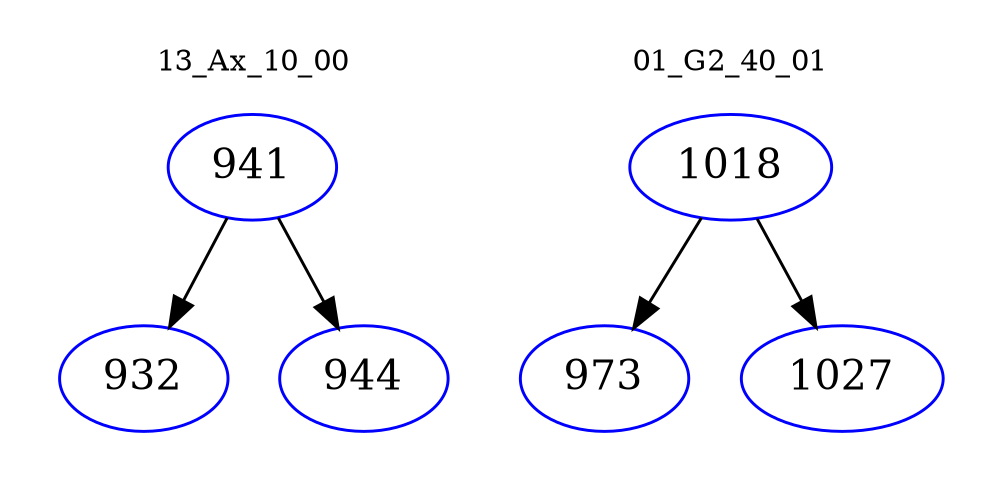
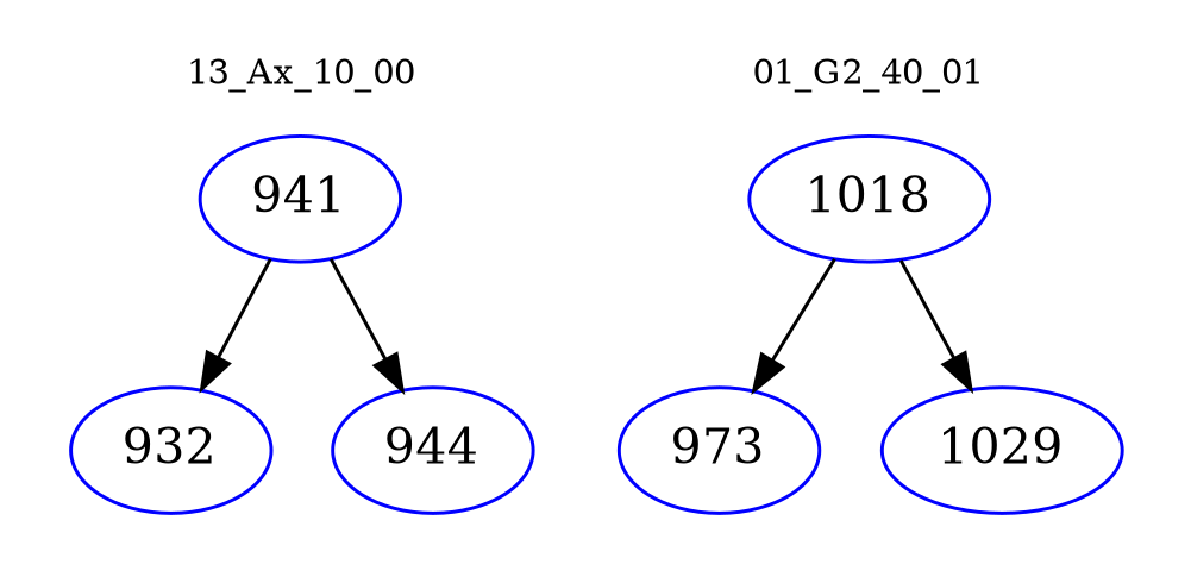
  digraph {
    node [color=blue]
    edge [color=black]
    n1 [label=941]
    n2 [label=932]
    n3 [label=944]
    n4 [label=1018]
    n5 [label=973]
-   n6 [label=1027]
+   n6 [label=1029]
    subgraph cluster_1 {
      color=white
      fontsize=10
      label="13_Ax_10_00"
      n1
      n2
      n3
    }
    subgraph cluster_2 {
      color=white
      fontsize=10
      label="01_G2_40_01"
      n4
      n5
      n6
    }
    n1 -> n2
    n1 -> n3
    n4 -> n5
    n4 -> n6
  }
